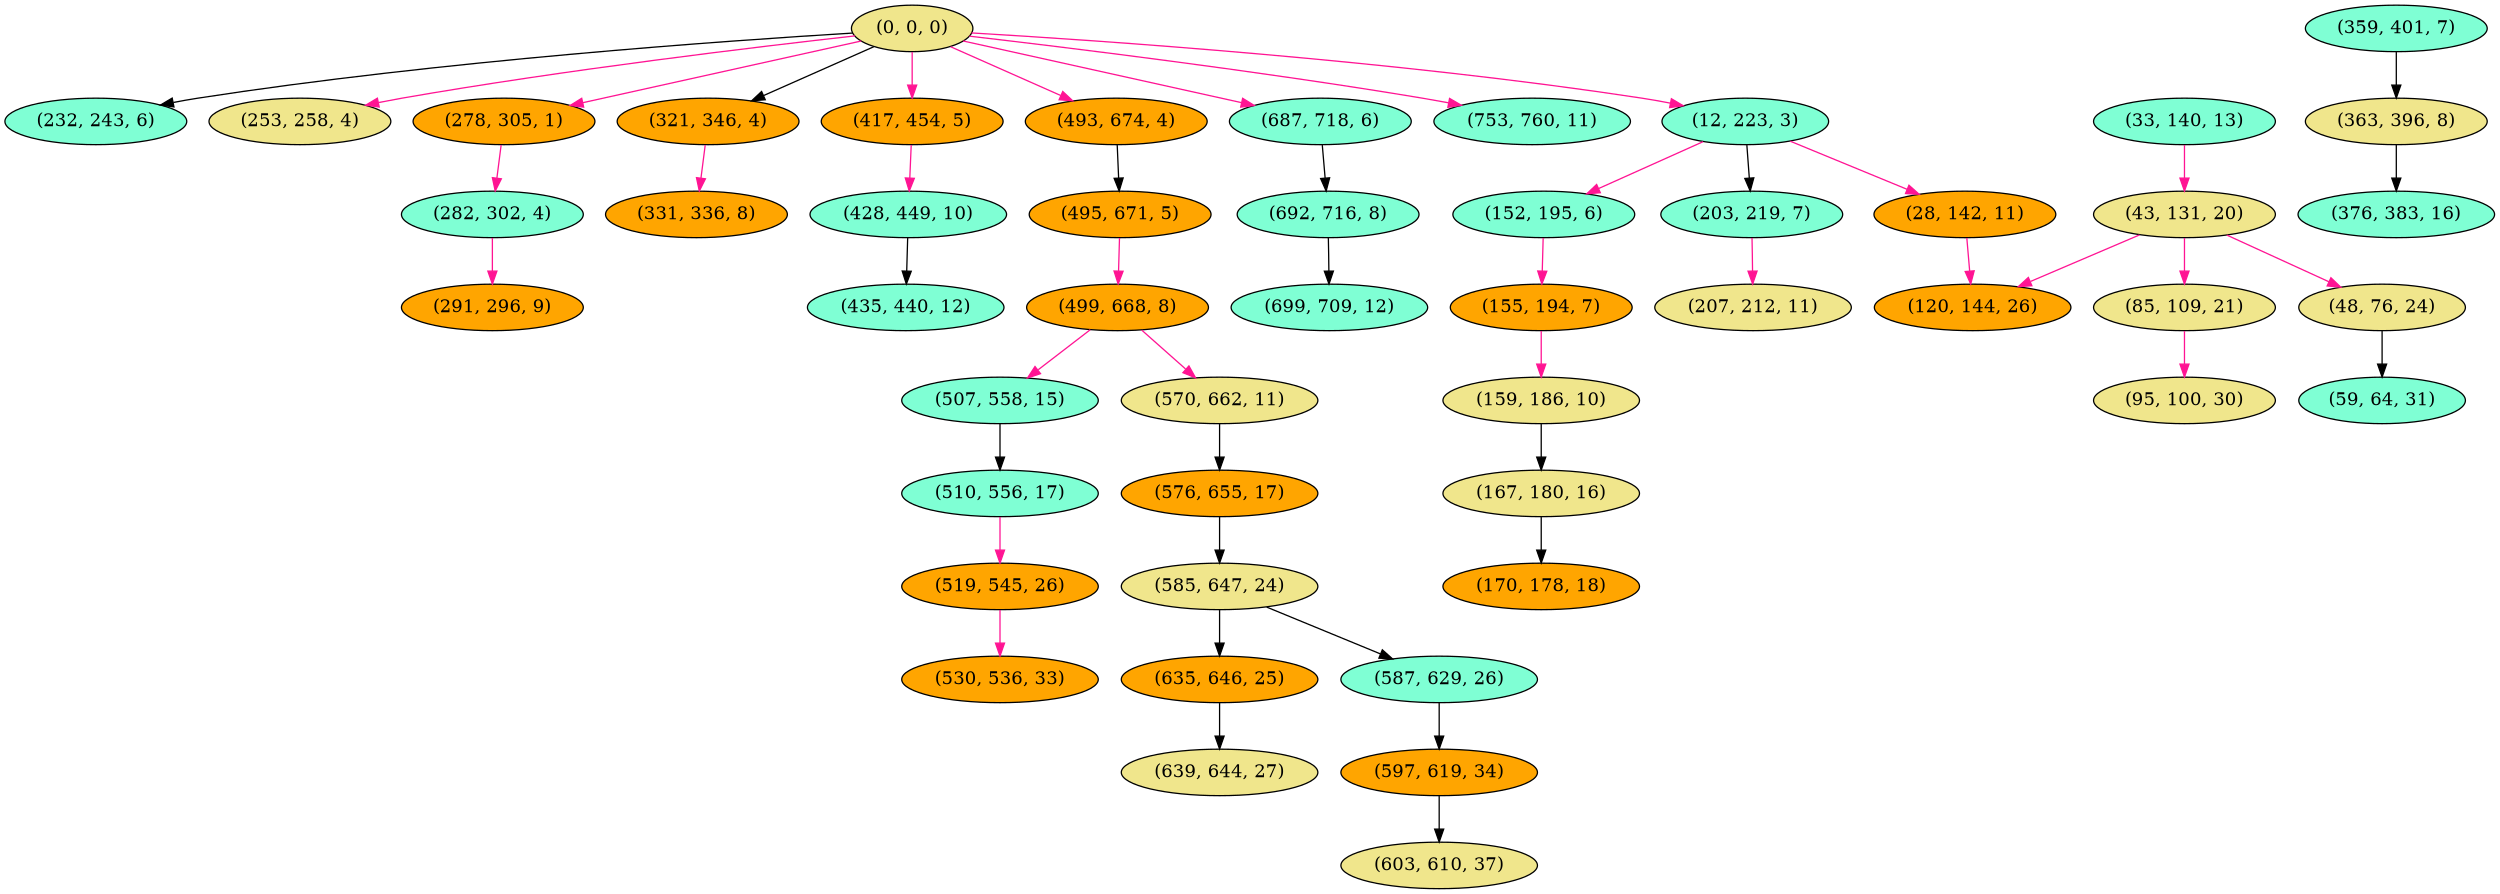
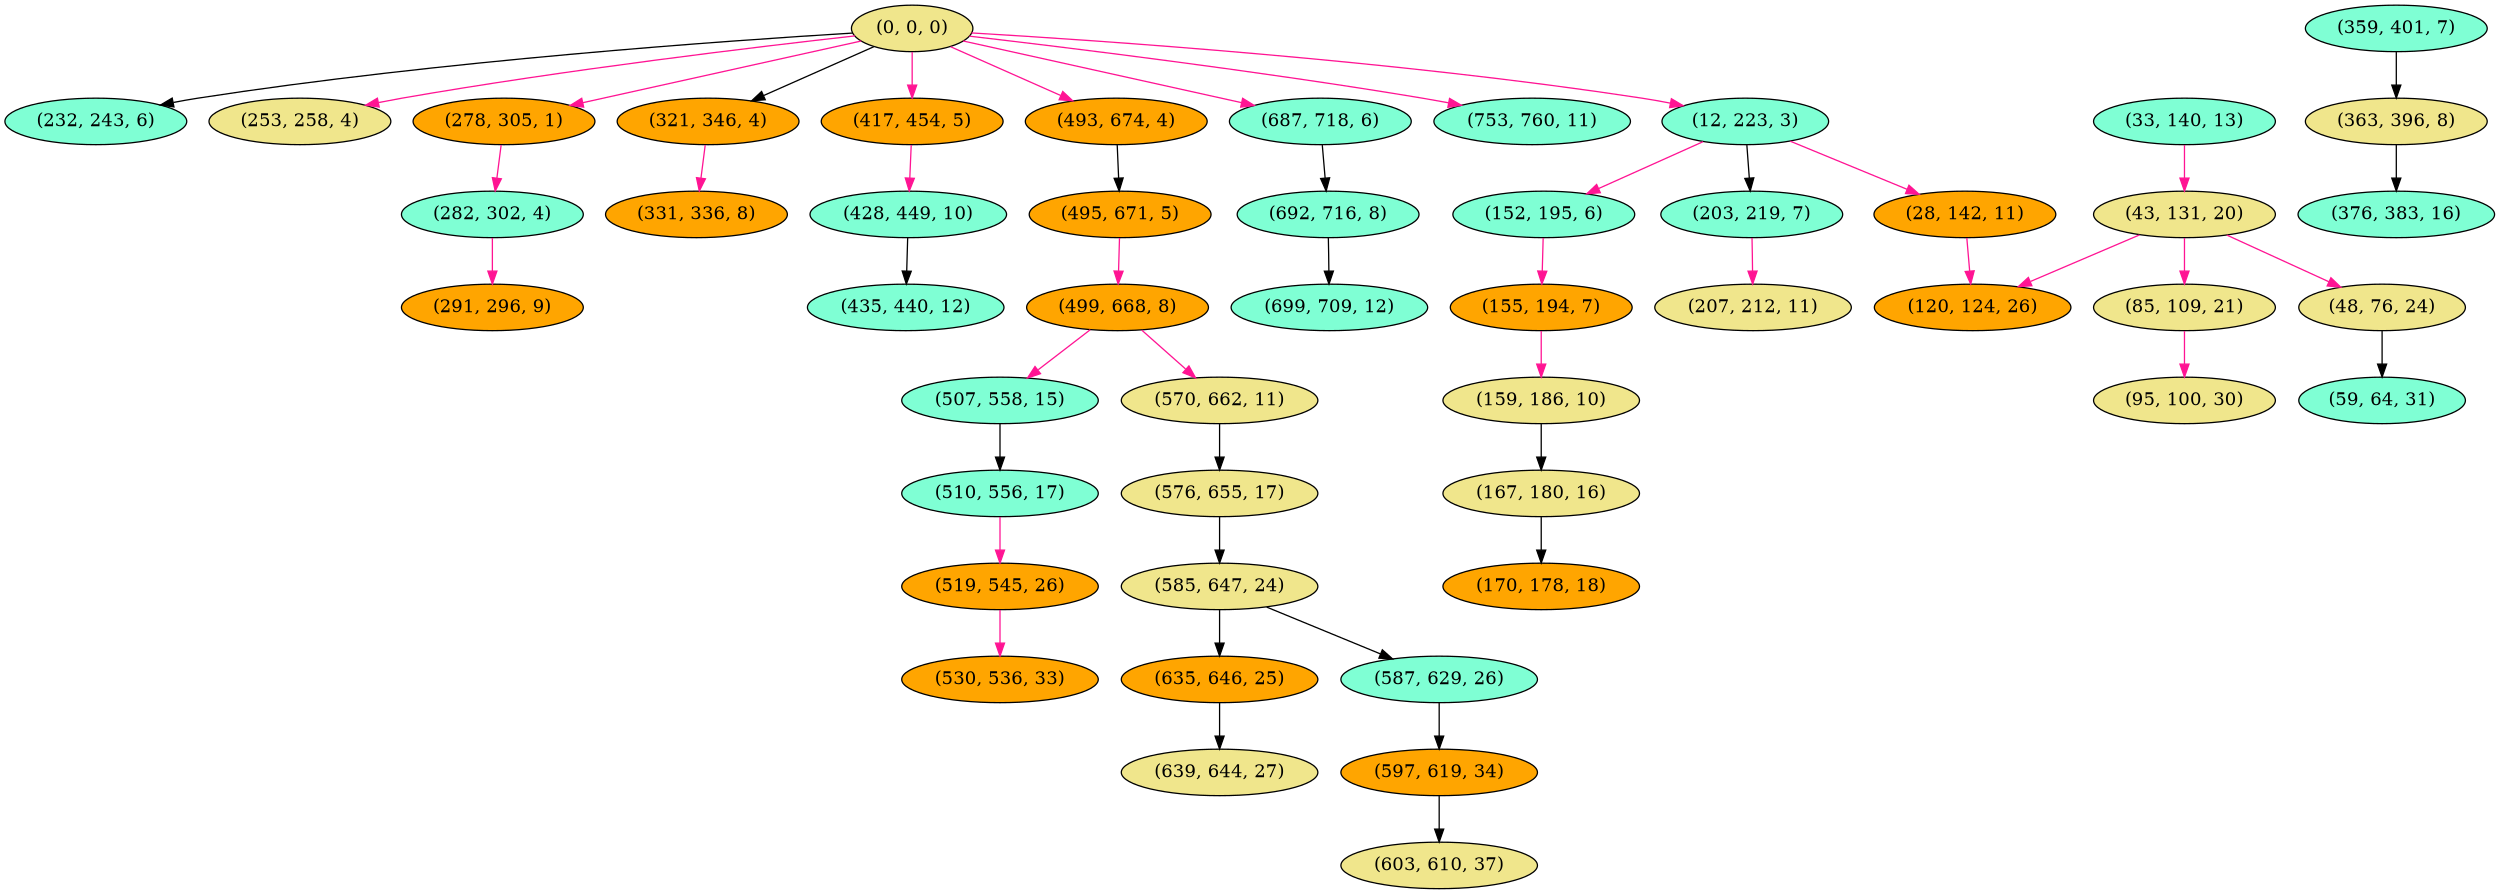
  digraph {
    node [fillcolor=aquamarine style=filled]
    edge [color=deeppink]
    "(0, 0, 0)" [fillcolor=khaki]
    "(12, 223, 3)"
    "(232, 243, 6)"
    "(253, 258, 4)" [fillcolor=khaki]
    "(278, 305, 1)" [fillcolor=orange]
    "(321, 346, 4)" [fillcolor=orange]
    "(417, 454, 5)" [fillcolor=orange]
    "(493, 674, 4)" [fillcolor=orange]
    "(687, 718, 6)"
    "(753, 760, 11)"
    "(28, 142, 11)" [fillcolor=orange]
    "(152, 195, 6)"
    "(203, 219, 7)"
    "(282, 302, 4)"
    "(331, 336, 8)" [fillcolor=orange]
    "(428, 449, 10)"
    "(495, 671, 5)" [fillcolor=orange]
    "(692, 716, 8)"
-   "(120, 124, 26)" [fillcolor=orange label="(120, 144, 26)"]
+   "(120, 124, 26)" [fillcolor=orange]
    "(155, 194, 7)" [fillcolor=orange]
    "(207, 212, 11)" [fillcolor=khaki]
    "(43, 131, 20)" [fillcolor=khaki]
    "(33, 140, 13)"
    "(48, 76, 24)" [fillcolor=khaki]
    "(85, 109, 21)" [fillcolor=khaki]
    "(59, 64, 31)"
    "(95, 100, 30)" [fillcolor=khaki]
    "(159, 186, 10)" [fillcolor=khaki]
    "(167, 180, 16)" [fillcolor=khaki]
    "(170, 178, 18)" [fillcolor=orange]
    "(291, 296, 9)" [fillcolor=orange]
    "(363, 396, 8)" [fillcolor=khaki]
    "(359, 401, 7)"
    "(376, 383, 16)"
    "(435, 440, 12)"
    "(499, 668, 8)" [fillcolor=orange]
    "(507, 558, 15)"
    "(570, 662, 11)" [fillcolor=khaki]
    "(510, 556, 17)"
-   "(576, 655, 17)" [fillcolor=orange]
+   "(576, 655, 17)" [fillcolor=khaki]
    "(519, 545, 26)" [fillcolor=orange]
    "(530, 536, 33)" [fillcolor=orange]
    "(585, 647, 24)" [fillcolor=khaki]
    "(587, 629, 26)"
    "(635, 646, 25)" [fillcolor=orange]
    "(597, 619, 34)" [fillcolor=orange]
    "(639, 644, 27)" [fillcolor=khaki]
    "(603, 610, 37)" [fillcolor=khaki]
    "(699, 709, 12)"
    "(0, 0, 0)" -> "(12, 223, 3)"
    "(0, 0, 0)" -> "(232, 243, 6)" [color=black]
    "(0, 0, 0)" -> "(253, 258, 4)"
    "(0, 0, 0)" -> "(278, 305, 1)"
    "(0, 0, 0)" -> "(321, 346, 4)" [color=black]
    "(0, 0, 0)" -> "(417, 454, 5)"
    "(0, 0, 0)" -> "(493, 674, 4)"
    "(0, 0, 0)" -> "(687, 718, 6)"
    "(0, 0, 0)" -> "(753, 760, 11)"
    "(12, 223, 3)" -> "(28, 142, 11)"
    "(12, 223, 3)" -> "(152, 195, 6)"
    "(12, 223, 3)" -> "(203, 219, 7)" [color=black]
    "(278, 305, 1)" -> "(282, 302, 4)"
    "(321, 346, 4)" -> "(331, 336, 8)"
    "(417, 454, 5)" -> "(428, 449, 10)"
    "(493, 674, 4)" -> "(495, 671, 5)" [color=black]
    "(687, 718, 6)" -> "(692, 716, 8)" [color=black]
    "(28, 142, 11)" -> "(120, 124, 26)"
    "(152, 195, 6)" -> "(155, 194, 7)"
    "(203, 219, 7)" -> "(207, 212, 11)"
    "(282, 302, 4)" -> "(291, 296, 9)"
    "(428, 449, 10)" -> "(435, 440, 12)" [color=black]
    "(495, 671, 5)" -> "(499, 668, 8)"
    "(692, 716, 8)" -> "(699, 709, 12)" [color=black]
    "(155, 194, 7)" -> "(159, 186, 10)"
    "(43, 131, 20)" -> "(120, 124, 26)"
    "(43, 131, 20)" -> "(48, 76, 24)"
    "(43, 131, 20)" -> "(85, 109, 21)"
    "(33, 140, 13)" -> "(43, 131, 20)"
    "(48, 76, 24)" -> "(59, 64, 31)" [color=black]
    "(85, 109, 21)" -> "(95, 100, 30)"
    "(159, 186, 10)" -> "(167, 180, 16)" [color=black]
    "(167, 180, 16)" -> "(170, 178, 18)" [color=black]
    "(363, 396, 8)" -> "(376, 383, 16)" [color=black]
    "(359, 401, 7)" -> "(363, 396, 8)" [color=black]
    "(499, 668, 8)" -> "(507, 558, 15)"
    "(499, 668, 8)" -> "(570, 662, 11)"
    "(507, 558, 15)" -> "(510, 556, 17)" [color=black]
    "(570, 662, 11)" -> "(576, 655, 17)" [color=black]
    "(510, 556, 17)" -> "(519, 545, 26)"
    "(576, 655, 17)" -> "(585, 647, 24)" [color=black]
    "(519, 545, 26)" -> "(530, 536, 33)"
    "(585, 647, 24)" -> "(587, 629, 26)" [color=black]
    "(585, 647, 24)" -> "(635, 646, 25)" [color=black]
    "(587, 629, 26)" -> "(597, 619, 34)" [color=black]
    "(635, 646, 25)" -> "(639, 644, 27)" [color=black]
    "(597, 619, 34)" -> "(603, 610, 37)" [color=black]
  }
